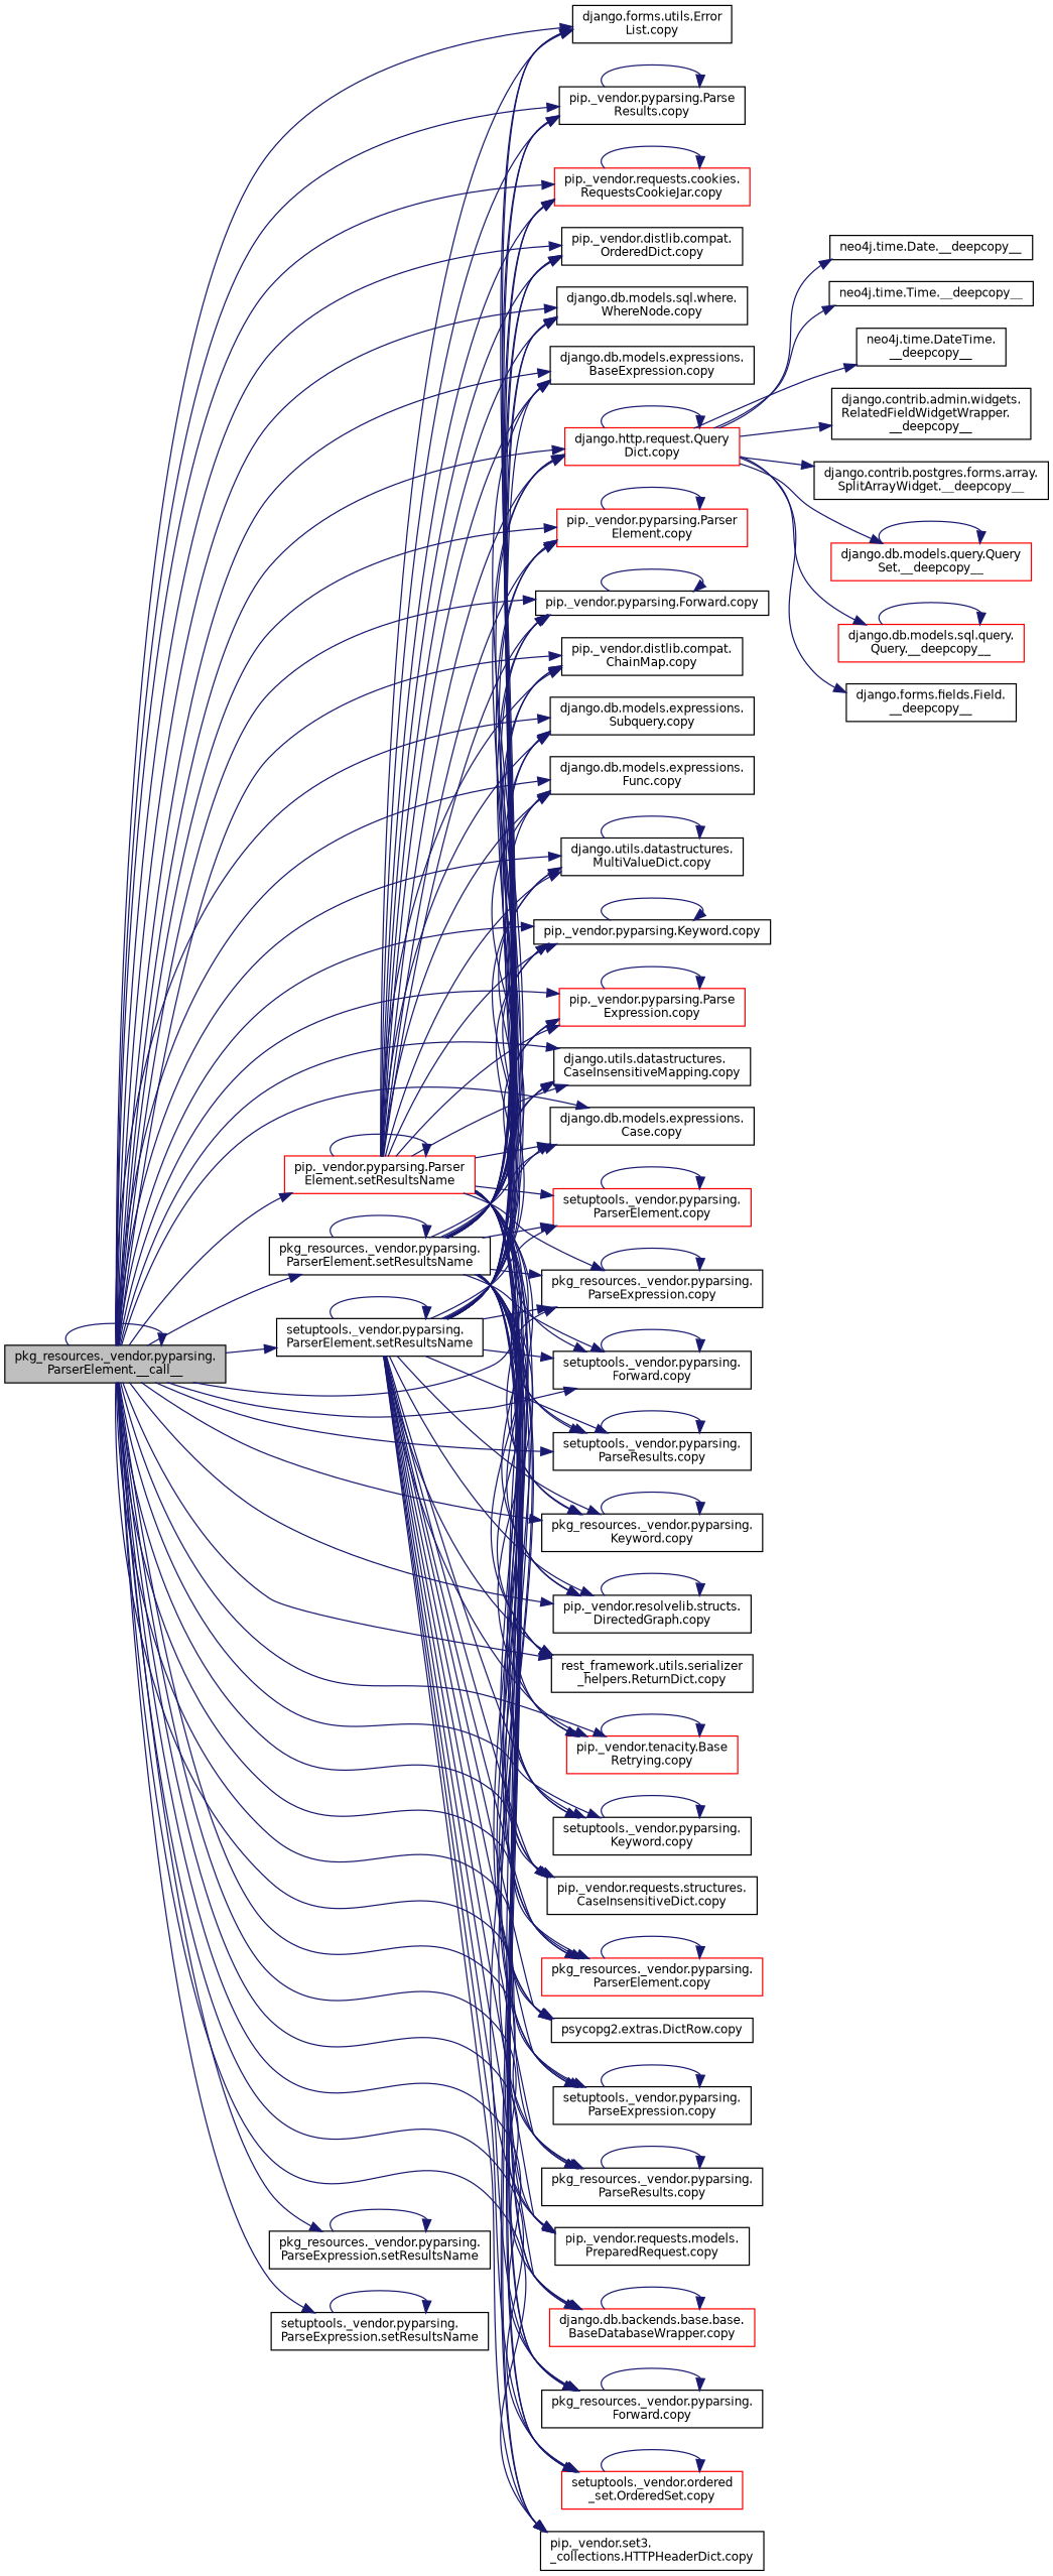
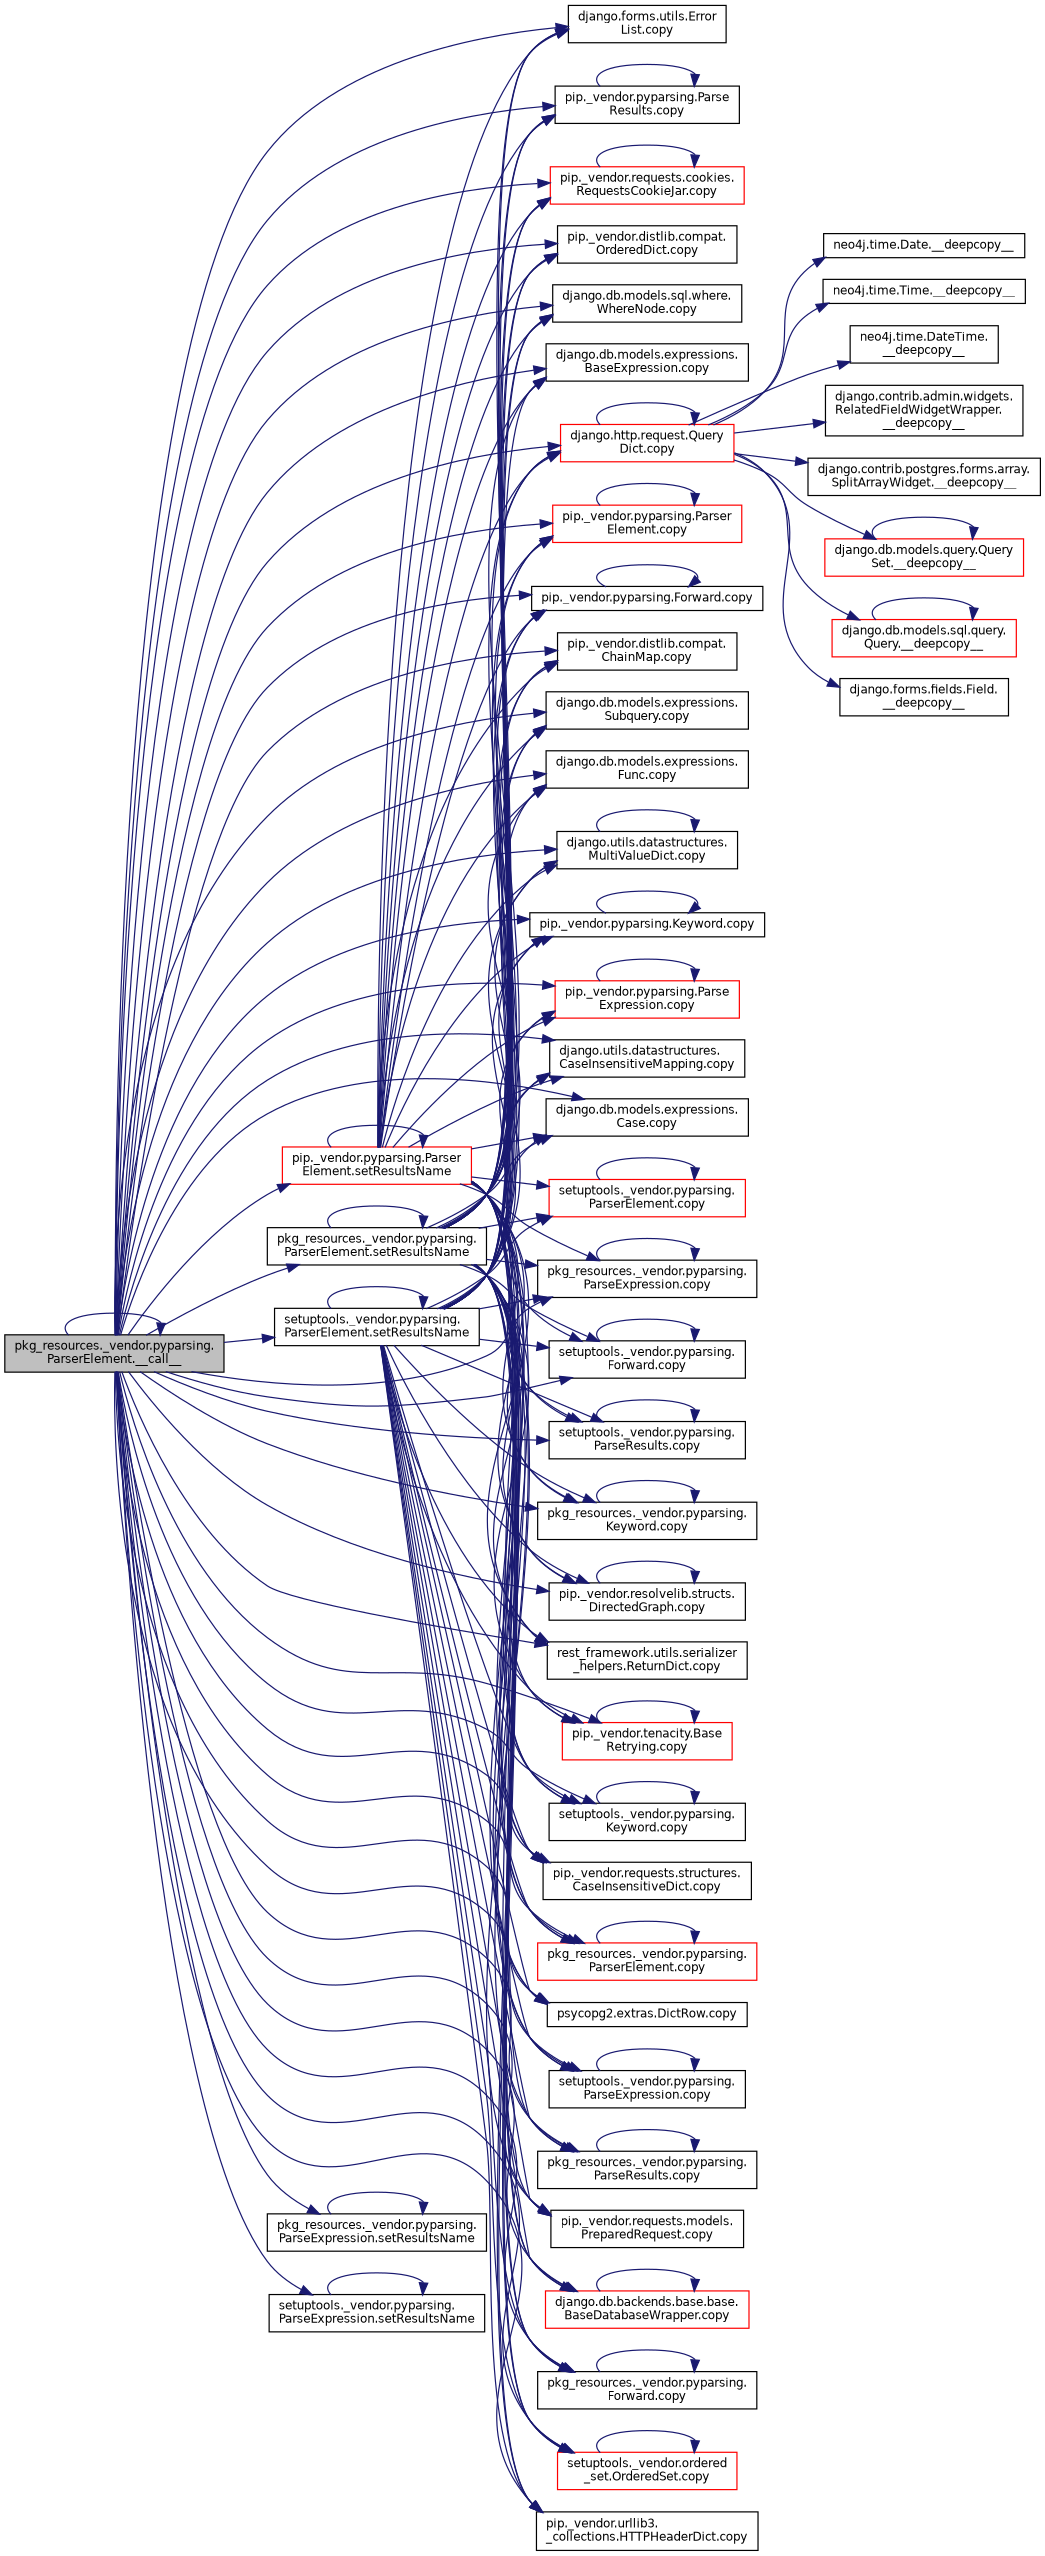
  digraph {
    rankdir=LR
    node [color=black fillcolor=white fontname=Helvetica fontsize=10 shape=record style=filled]
    edge [color=midnightblue fontname=Helvetica fontsize=10 labelfontname=Helvetica labelfontsize=10 style=solid]
    n1 [fillcolor=grey75 fontcolor=black height=0.2 label="pkg_resources._vendor.pyparsing.\lParserElement.__call__" width=0.4]
    n2 [height=0.2 label="django.db.models.expressions.\lBaseExpression.copy" width=0.4]
    n3 [height=0.2 label="django.db.models.expressions.\lFunc.copy" width=0.4]
    n4 [height=0.2 label="django.db.models.expressions.\lCase.copy" width=0.4]
    n5 [height=0.2 label="django.db.models.expressions.\lSubquery.copy" width=0.4]
    n6 [height=0.2 label="django.db.models.sql.where.\lWhereNode.copy" width=0.4]
    n7 [height=0.2 label="django.forms.utils.Error\lList.copy" width=0.4]
    n8 [color=red height=0.2 label="django.http.request.Query\lDict.copy" width=0.4]
    n9 [height=0.2 label="django.utils.datastructures.\lMultiValueDict.copy" width=0.4]
    n10 [height=0.2 label="django.utils.datastructures.\lCaseInsensitiveMapping.copy" width=0.4]
    n11 [height=0.2 label="pip._vendor.distlib.compat.\lChainMap.copy" width=0.4]
    n12 [height=0.2 label="pip._vendor.distlib.compat.\lOrderedDict.copy" width=0.4]
    n13 [height=0.2 label="pip._vendor.pyparsing.Parse\lResults.copy" width=0.4]
    n14 [color=red height=0.2 label="pip._vendor.pyparsing.Parser\lElement.copy" width=0.4]
    n15 [height=0.2 label="pip._vendor.pyparsing.Keyword.copy" width=0.4]
    n16 [color=red height=0.2 label="pip._vendor.pyparsing.Parse\lExpression.copy" width=0.4]
    n17 [height=0.2 label="pip._vendor.pyparsing.Forward.copy" width=0.4]
    n18 [color=red height=0.2 label="pip._vendor.requests.cookies.\lRequestsCookieJar.copy" width=0.4]
    n19 [height=0.2 label="pip._vendor.requests.models.\lPreparedRequest.copy" width=0.4]
    n20 [height=0.2 label="pip._vendor.requests.structures.\lCaseInsensitiveDict.copy" width=0.4]
    n21 [height=0.2 label="pip._vendor.resolvelib.structs.\lDirectedGraph.copy" width=0.4]
-   n22 [height=0.2 label="pip._vendor.set3.\l_collections.HTTPHeaderDict.copy" width=0.4]
+   n22 [height=0.2 label="pip._vendor.urllib3.\l_collections.HTTPHeaderDict.copy" width=0.4]
    n23 [height=0.2 label="pkg_resources._vendor.pyparsing.\lParseResults.copy" width=0.4]
    n24 [color=red height=0.2 label="pkg_resources._vendor.pyparsing.\lParserElement.copy" width=0.4]
    n25 [height=0.2 label="pkg_resources._vendor.pyparsing.\lKeyword.copy" width=0.4]
    n26 [height=0.2 label="pkg_resources._vendor.pyparsing.\lParseExpression.copy" width=0.4]
    n27 [height=0.2 label="pkg_resources._vendor.pyparsing.\lForward.copy" width=0.4]
    n28 [height=0.2 label="psycopg2.extras.DictRow.copy" width=0.4]
    n29 [height=0.2 label="rest_framework.utils.serializer\l_helpers.ReturnDict.copy" width=0.4]
    n30 [color=red height=0.2 label="setuptools._vendor.ordered\l_set.OrderedSet.copy" width=0.4]
    n31 [height=0.2 label="setuptools._vendor.pyparsing.\lParseResults.copy" width=0.4]
    n32 [height=0.2 label="setuptools._vendor.pyparsing.\lKeyword.copy" width=0.4]
    n33 [height=0.2 label="setuptools._vendor.pyparsing.\lParseExpression.copy" width=0.4]
    n34 [height=0.2 label="setuptools._vendor.pyparsing.\lForward.copy" width=0.4]
    n35 [color=red height=0.2 label="django.db.backends.base.base.\lBaseDatabaseWrapper.copy" width=0.4]
    n36 [color=red height=0.2 label="pip._vendor.tenacity.Base\lRetrying.copy" width=0.4]
    n37 [color=red height=0.2 label="pip._vendor.pyparsing.Parser\lElement.setResultsName" width=0.4]
    n38 [height=0.2 label="pkg_resources._vendor.pyparsing.\lParserElement.setResultsName" width=0.4]
    n39 [height=0.2 label="pkg_resources._vendor.pyparsing.\lParseExpression.setResultsName" width=0.4]
    n40 [height=0.2 label="setuptools._vendor.pyparsing.\lParserElement.setResultsName" width=0.4]
    n41 [height=0.2 label="setuptools._vendor.pyparsing.\lParseExpression.setResultsName" width=0.4]
    n42 [height=0.2 label="neo4j.time.Date.__deepcopy__" width=0.4]
    n43 [height=0.2 label="neo4j.time.Time.__deepcopy__" width=0.4]
    n44 [height=0.2 label="neo4j.time.DateTime.\l__deepcopy__" width=0.4]
    n45 [height=0.2 label="django.contrib.admin.widgets.\lRelatedFieldWidgetWrapper.\l__deepcopy__" width=0.4]
    n46 [height=0.2 label="django.contrib.postgres.forms.array.\lSplitArrayWidget.__deepcopy__" width=0.4]
    n47 [color=red height=0.2 label="django.db.models.query.Query\lSet.__deepcopy__" width=0.4]
    n48 [color=red height=0.2 label="django.db.models.sql.query.\lQuery.__deepcopy__" width=0.4]
    n49 [height=0.2 label="django.forms.fields.Field.\l__deepcopy__" width=0.4]
    n50 [color=red height=0.2 label="setuptools._vendor.pyparsing.\lParserElement.copy" width=0.4]
    n1 -> n1
    n1 -> n2
    n1 -> n3
    n1 -> n4
    n1 -> n5
    n1 -> n6
    n1 -> n7
    n1 -> n8
    n1 -> n9
    n1 -> n10
    n1 -> n11
    n1 -> n12
    n1 -> n13
    n1 -> n14
    n1 -> n15
    n1 -> n16
    n1 -> n17
    n1 -> n18
    n1 -> n19
    n1 -> n20
    n1 -> n21
    n1 -> n22
    n1 -> n23
    n1 -> n24
    n1 -> n25
    n1 -> n26
    n1 -> n27
    n1 -> n28
    n1 -> n29
    n1 -> n30
    n1 -> n31
    n1 -> n32
    n1 -> n33
    n1 -> n34
    n1 -> n35
    n1 -> n36
    n1 -> n37
    n1 -> n38
    n1 -> n39
    n1 -> n40
    n1 -> n41
    n8 -> n8
    n8 -> n42
    n8 -> n43
    n8 -> n44
    n8 -> n45
    n8 -> n46
    n8 -> n47
    n8 -> n48
    n8 -> n49
    n9 -> n9
    n13 -> n13
    n14 -> n14
    n15 -> n15
    n16 -> n16
    n17 -> n17
    n18 -> n18
    n21 -> n21
    n23 -> n23
    n24 -> n24
    n25 -> n25
    n26 -> n26
    n27 -> n27
    n30 -> n30
    n31 -> n31
    n32 -> n32
    n33 -> n33
    n34 -> n34
    n35 -> n35
    n36 -> n36
    n37 -> n2
    n37 -> n3
    n37 -> n4
    n37 -> n5
    n37 -> n6
    n37 -> n7
    n37 -> n8
    n37 -> n9
    n37 -> n10
    n37 -> n11
    n37 -> n12
    n37 -> n13
    n37 -> n14
    n37 -> n15
    n37 -> n16
    n37 -> n17
    n37 -> n18
    n37 -> n19
    n37 -> n20
    n37 -> n21
    n37 -> n22
    n37 -> n23
    n37 -> n24
    n37 -> n25
    n37 -> n26
    n37 -> n27
    n37 -> n28
    n37 -> n29
    n37 -> n30
    n37 -> n31
    n37 -> n32
    n37 -> n33
    n37 -> n34
    n37 -> n35
    n37 -> n36
    n37 -> n37
    n37 -> n50
    n38 -> n2
    n38 -> n3
    n38 -> n4
    n38 -> n5
    n38 -> n6
    n38 -> n7
    n38 -> n8
    n38 -> n9
    n38 -> n10
    n38 -> n11
    n38 -> n12
    n38 -> n13
    n38 -> n14
    n38 -> n15
    n38 -> n16
    n38 -> n17
    n38 -> n18
    n38 -> n19
    n38 -> n20
    n38 -> n21
    n38 -> n22
    n38 -> n23
    n38 -> n24
    n38 -> n25
    n38 -> n26
    n38 -> n27
    n38 -> n28
    n38 -> n29
    n38 -> n30
    n38 -> n31
    n38 -> n32
    n38 -> n33
    n38 -> n34
    n38 -> n35
    n38 -> n36
    n38 -> n38
    n38 -> n50
    n39 -> n39
    n40 -> n2
    n40 -> n3
    n40 -> n4
    n40 -> n5
    n40 -> n6
    n40 -> n7
    n40 -> n8
    n40 -> n9
    n40 -> n10
    n40 -> n11
    n40 -> n12
    n40 -> n13
    n40 -> n14
    n40 -> n15
    n40 -> n16
    n40 -> n17
    n40 -> n18
    n40 -> n19
    n40 -> n20
    n40 -> n21
    n40 -> n22
    n40 -> n23
    n40 -> n24
    n40 -> n25
    n40 -> n26
    n40 -> n27
    n40 -> n28
    n40 -> n29
    n40 -> n30
    n40 -> n31
    n40 -> n32
    n40 -> n33
    n40 -> n34
    n40 -> n35
    n40 -> n36
    n40 -> n40
    n40 -> n50
    n41 -> n41
    n47 -> n47
    n48 -> n48
    n50 -> n50
  }
